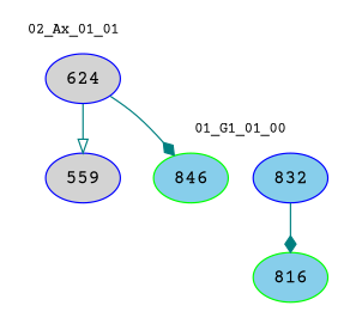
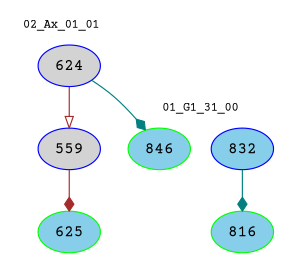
  digraph {
    fontname="Courier Prime"
    node [color=blue fillcolor=skyblue fontname="Courier Prime" style=filled]
    edge [arrowhead=diamond color=brown fontname="Courier Prime"]
    n1 [fillcolor=lightgrey label=624]
    n2 [fillcolor=lightgrey label=559]
+   n3 [color=green label=625]
    n4 [label=832]
    n5 [color=green label=816]
    n6 [color=green label=846]
    subgraph cluster_1 {
      color=white
      fontsize=10
      label="02_Ax_01_01"
      n1
      n2
+     n3
    }
    subgraph cluster_2 {
      color=white
      fontsize=10
-     label="01_G1_01_00"
+     label="01_G1_31_00"
      n4
      n5
      n6
    }
-   n1 -> n2 [arrowhead=onormal color=teal]
+   n1 -> n2 [arrowhead=onormal]
    n1 -> n6 [color=teal]
+   n2 -> n3
    n4 -> n5 [color=teal]
  }
